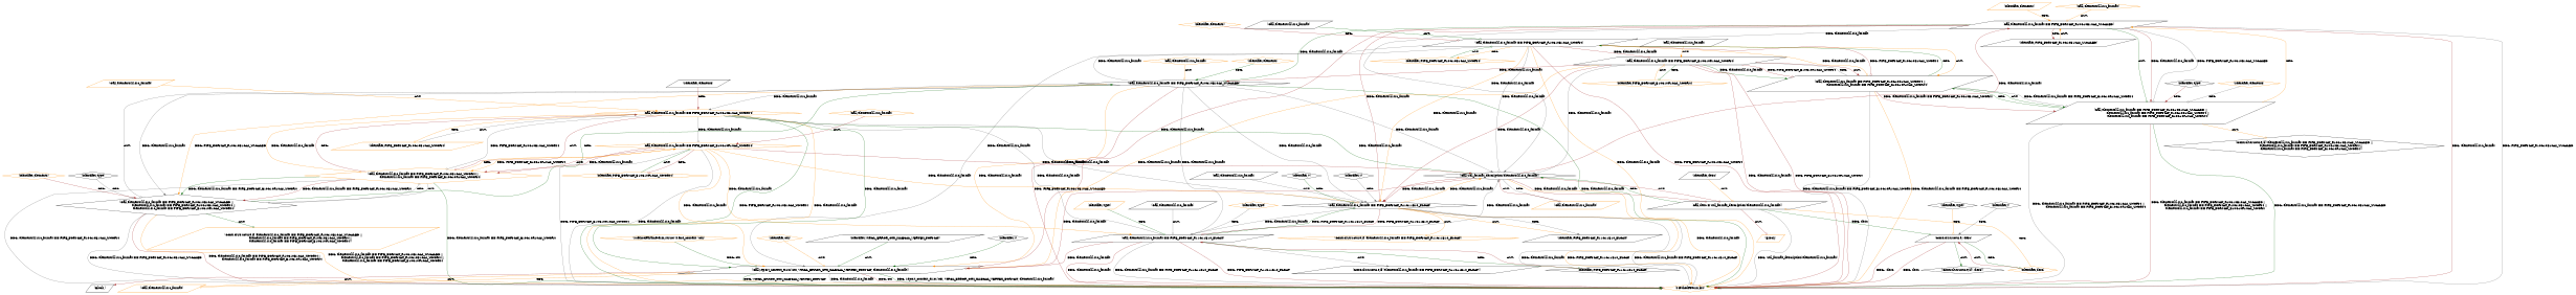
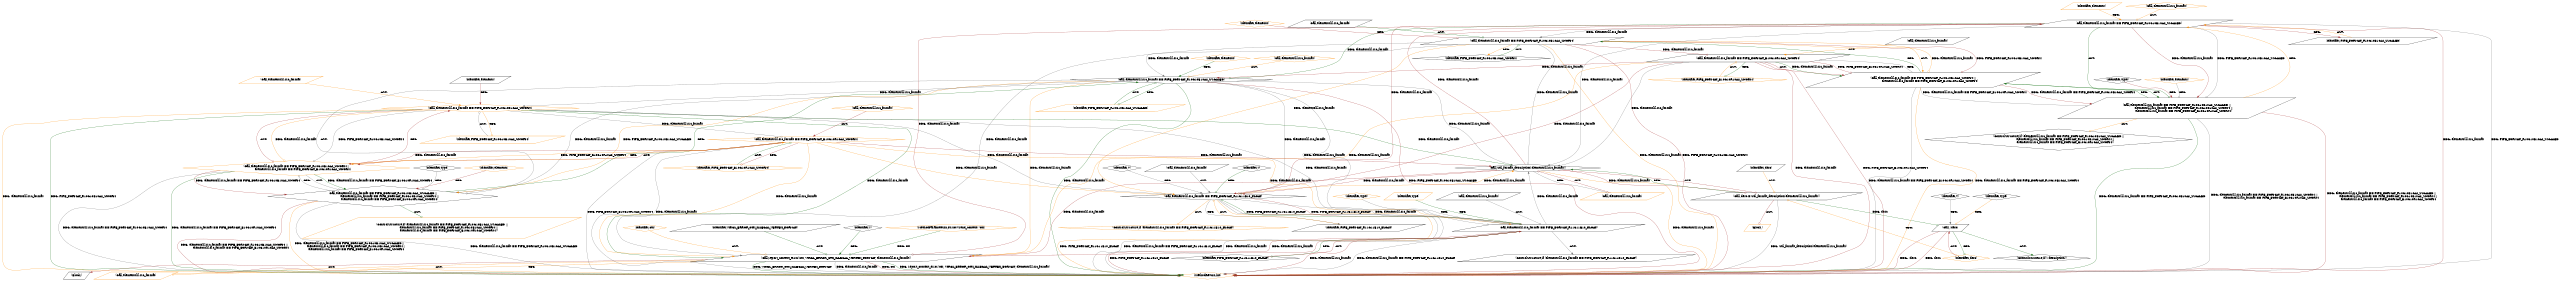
  digraph {
    node [color=black shape=diamond]
    edge [arrowhead=odot color=brown]
    n1 [label="(Call,elements[i].src_format == PIPE_FORMAT_R10G10B10A2_SSCALED)" shape=parallelogram]
    n2 [label="(Call,util_format_description(elements[i].src_format))"]
    n3 [label="(Call,elements[i].src_format == PIPE_FORMAT_R10G10B10A2_SNORM)" shape=parallelogram]
    n4 [label="(Call,elements[i].src_format == PIPE_FORMAT_R10G10B10A2_USCALED)"]
    n5 [label="(Call,elements[i].src_format == PIPE_FORMAT_R11G11B10_FLOAT)"]
    n6 [label="(Call,elements[i].src_format == PIPE_FORMAT_R10G10B10A2_SSCALED ||\n               elements[i].src_format == PIPE_FORMAT_R10G10B10A2_SNORM ||\n               elements[i].src_format == PIPE_FORMAT_B10G10R10A2_SNORM)" shape=parallelogram]
    n7 [label="(Call,report_context_error(ctx, VIRGL_ERROR_CTX_ILLEGAL_VERTEX_FORMAT, elements[i].src_format))" shape=parallelogram]
    n8 [label="(Identifier,PIPE_FORMAT_R10G10B10A2_SSCALED)" shape=parallelogram]
    n9 [color=darkorange label="(MethodReturn,int)"]
    n10 [label="(Call,desc = util_format_description(elements[i].src_format))" shape=parallelogram]
    n11 [color=darkorange label="(Call,elements[i].src_format)" shape=parallelogram]
    n12 [label="(Call,elements[i].src_format == PIPE_FORMAT_B10G10R10A2_SNORM)" shape=parallelogram]
    n13 [label="(Call,elements[i].src_format == PIPE_FORMAT_R10G10B10A2_SNORM ||\n               elements[i].src_format == PIPE_FORMAT_B10G10R10A2_SNORM)" shape=parallelogram]
-   n14 [color=darkorange label="(Identifier,PIPE_FORMAT_R10G10B10A2_SNORM)"]
+   n14 [label="(Identifier,PIPE_FORMAT_R10G10B10A2_SNORM)"]
    n15 [color=darkorange label="(Call,elements[i].src_format == PIPE_FORMAT_R10G10B10A2_UNORM)"]
    n16 [label="(Call,elements[i].src_format == PIPE_FORMAT_R11G11B10_FLOAT)" shape=parallelogram]
    n17 [label="(Call,elements[i].src_format == PIPE_FORMAT_R10G10B10A2_USCALED ||\n               elements[i].src_format == PIPE_FORMAT_R10G10B10A2_UNORM ||\n               elements[i].src_format == PIPE_FORMAT_B10G10R10A2_UNORM)"]
+   n18 [color=darkorange label="(Identifier,PIPE_FORMAT_R10G10B10A2_USCALED)" shape=parallelogram]
    n19 [label="(Identifier,PIPE_FORMAT_R11G11B10_FLOAT)" shape=parallelogram]
    n20 [color=darkorange label="(ControlStructure,if (elements[i].src_format == PIPE_FORMAT_R11G11B10_FLOAT))"]
    n21 [label="(ControlStructure,if (elements[i].src_format == PIPE_FORMAT_R10G10B10A2_SSCALED ||\n               elements[i].src_format == PIPE_FORMAT_R10G10B10A2_SNORM ||\n               elements[i].src_format == PIPE_FORMAT_B10G10R10A2_SNORM))"]
    n22 [label="(Block,)" shape=parallelogram]
    n23 [color=darkorange label="(Call,elements[i].src_format)" shape=parallelogram]
-   n24 [label="(ControlStructure,!desc)" shape=parallelogram]
+   n24 [label="(Call,!desc)" shape=parallelogram]
    n25 [color=darkorange label="(Block,)" shape=parallelogram]
    n26 [color=darkorange label="(Identifier,PIPE_FORMAT_B10G10R10A2_SNORM)"]
    n27 [color=darkorange label="(Call,elements[i].src_format == PIPE_FORMAT_B10G10R10A2_UNORM)"]
    n28 [color=darkorange label="(Call,elements[i].src_format == PIPE_FORMAT_R10G10B10A2_UNORM ||\n               elements[i].src_format == PIPE_FORMAT_B10G10R10A2_UNORM)"]
    n29 [color=darkorange label="(Identifier,PIPE_FORMAT_R10G10B10A2_UNORM)" shape=parallelogram]
    n30 [color=darkorange label="(Identifier,PIPE_FORMAT_B10G10R10A2_UNORM)"]
    n31 [label="(ControlStructure,if (elements[i].src_format == PIPE_FORMAT_R11G11B10_FLOAT))" shape=parallelogram]
    n32 [label="(Identifier,PIPE_FORMAT_R11G11B10_FLOAT)"]
    n33 [color=darkorange label="(ControlStructure,if (elements[i].src_format == PIPE_FORMAT_R10G10B10A2_USCALED ||\n               elements[i].src_format == PIPE_FORMAT_R10G10B10A2_UNORM ||\n               elements[i].src_format == PIPE_FORMAT_B10G10R10A2_UNORM))" shape=parallelogram]
    n34 [color=darkorange label="(Identifier,desc)"]
-   n35 [label="(ControlStructure,if (!desc))"]
+   n35 [label="(ControlStructure,if (!description))"]
    n36 [label="(Identifier,type)"]
    n37 [color=darkorange label="(Identifier,elements)" shape=parallelogram]
    n38 [color=darkorange label="(Identifier,elements)"]
    n39 [color=darkorange label="(Identifier,type)"]
    n40 [color=darkorange label="(Identifier,ctx)"]
    n41 [color=darkorange label="(Call,elements[i].src_format)" shape=parallelogram]
    n42 [label="(Identifier,VIRGL_ERROR_CTX_ILLEGAL_VERTEX_FORMAT)" shape=parallelogram]
    n43 [label="(Identifier,desc)" shape=parallelogram]
    n44 [label="(Identifier,v)"]
    n45 [label="(Identifier,v)"]
    n46 [color=darkorange label="(Identifier,elements)"]
    n47 [color=darkorange label="(Call,elements[i].src_format)"]
    n48 [color=darkorange label="(MethodParameterIn,struct vrend_context *ctx)"]
    n49 [label="(Call,elements[i].src_format)" shape=parallelogram]
    n50 [label="(Identifier,v)"]
    n51 [color=darkorange label="(Identifier,type)" shape=parallelogram]
    n52 [color=darkorange label="(Call,elements[i].src_format)"]
    n53 [label="(Call,elements[i].src_format)" shape=parallelogram]
    n54 [label="(Identifier,type)"]
    n55 [label="(Call,elements[i].src_format)" shape=parallelogram]
    n56 [label="(Identifier,v)"]
    n57 [label="(Call,elements[i].src_format)" shape=parallelogram]
    n58 [label="(Identifier,elements)" shape=parallelogram]
    n59 [label="(Identifier,type)"]
    n60 [color=darkorange label="(Identifier,elements)"]
    n61 [color=darkorange label="(Call,elements[i].src_format)"]
    n62 [color=darkorange label="(Identifier,elements)"]
    n1 -> n2 [arrowhead=normal color=gray40 label="DDG: elements[i].src_format"]
    n1 -> n3 [arrowhead=normal color=gray40 label="DDG: elements[i].src_format"]
    n1 -> n4 [color=darkgreen label="DDG: elements[i].src_format"]
    n1 -> n5 [label="DDG: elements[i].src_format"]
    n1 -> n6 [color=darkgreen label="AST: "]
    n1 -> n6 [arrowhead=normal label="DDG: elements[i].src_format"]
    n1 -> n6 [color=gray40 label="DDG: PIPE_FORMAT_R10G10B10A2_SSCALED"]
    n1 -> n7 [label="DDG: elements[i].src_format"]
    n1 -> n8 [arrowhead=normal label="CFG: "]
    n1 -> n9 [arrowhead=normal label="DDG: elements[i].src_format"]
    n1 -> n9 [arrowhead=normal color=gray40 label="DDG: PIPE_FORMAT_R10G10B10A2_SSCALED"]
    n2 -> n1 [arrowhead=normal label="DDG: elements[i].src_format"]
    n2 -> n5 [arrowhead=normal label="DDG: elements[i].src_format"]
    n2 -> n7 [label="DDG: elements[i].src_format"]
    n2 -> n9 [color=darkorange label="DDG: elements[i].src_format"]
    n2 -> n10 [label="AST: "]
    n2 -> n10 [label="DDG: elements[i].src_format"]
    n2 -> n11 [color=gray40 label="CFG: "]
    n3 -> n2 [color=gray40 label="DDG: elements[i].src_format"]
    n3 -> n4 [arrowhead=normal color=gray40 label="DDG: elements[i].src_format"]
    n3 -> n5 [arrowhead=normal color=darkorange label="DDG: elements[i].src_format"]
    n3 -> n7 [arrowhead=normal color=gray40 label="DDG: elements[i].src_format"]
    n3 -> n9 [arrowhead=normal color=darkorange label="DDG: elements[i].src_format"]
    n3 -> n9 [label="DDG: PIPE_FORMAT_R10G10B10A2_SNORM"]
    n3 -> n12 [label="DDG: elements[i].src_format"]
    n3 -> n13 [arrowhead=normal color=darkorange label="AST: "]
    n3 -> n13 [color=darkorange label="DDG: elements[i].src_format"]
    n3 -> n13 [label="DDG: PIPE_FORMAT_R10G10B10A2_SNORM"]
    n3 -> n14 [arrowhead=normal color=darkorange label="CFG: "]
    n4 -> n2 [arrowhead=normal color=gray40 label="DDG: elements[i].src_format"]
    n4 -> n5 [arrowhead=normal color=gray40 label="DDG: elements[i].src_format"]
    n4 -> n7 [arrowhead=normal color=darkorange label="DDG: elements[i].src_format"]
    n4 -> n9 [label="DDG: PIPE_FORMAT_R10G10B10A2_USCALED"]
    n4 -> n9 [arrowhead=normal color=darkgreen label="DDG: elements[i].src_format"]
    n4 -> n15 [arrowhead=normal color=gray40 label="DDG: elements[i].src_format"]
    n4 -> n16 [color=gray40 label="DDG: elements[i].src_format"]
    n4 -> n17 [color=gray40 label="AST: "]
    n4 -> n17 [arrowhead=normal color=gray40 label="DDG: elements[i].src_format"]
    n4 -> n17 [arrowhead=normal color=darkorange label="DDG: PIPE_FORMAT_R10G10B10A2_USCALED"]
+   n4 -> n18 [color=darkgreen label="CFG: "]
    n5 -> n2 [arrowhead=normal color=darkorange label="DDG: elements[i].src_format"]
    n5 -> n9 [arrowhead=normal color=darkorange label="DDG: PIPE_FORMAT_R11G11B10_FLOAT"]
    n5 -> n9 [color=gray40 label="DDG: elements[i].src_format == PIPE_FORMAT_R11G11B10_FLOAT"]
    n5 -> n9 [color=gray40 label="DDG: elements[i].src_format"]
    n5 -> n16 [label="DDG: PIPE_FORMAT_R11G11B10_FLOAT"]
    n5 -> n19 [arrowhead=normal color=gray40 label="CFG: "]
    n5 -> n20 [color=darkorange label="AST: "]
    n6 -> n1 [arrowhead=normal color=darkorange label="CFG: "]
    n6 -> n9 [arrowhead=normal label="DDG: elements[i].src_format == PIPE_FORMAT_R10G10B10A2_SSCALED ||\n               elements[i].src_format == PIPE_FORMAT_R10G10B10A2_SNORM ||\n               elements[i].src_format == PIPE_FORMAT_B10G10R10A2_SNORM"]
    n6 -> n9 [arrowhead=normal color=darkgreen label="DDG: elements[i].src_format == PIPE_FORMAT_R10G10B10A2_SSCALED"]
    n6 -> n9 [color=gray40 label="DDG: elements[i].src_format == PIPE_FORMAT_R10G10B10A2_SNORM ||\n               elements[i].src_format == PIPE_FORMAT_B10G10R10A2_SNORM"]
    n6 -> n13 [arrowhead=normal color=darkgreen label="CFG: "]
    n6 -> n21 [color=darkorange label="AST: "]
    n7 -> n9 [arrowhead=normal color=darkgreen label="DDG: VIRGL_ERROR_CTX_ILLEGAL_VERTEX_FORMAT"]
    n7 -> n9 [arrowhead=normal color=gray40 label="DDG: elements[i].src_format"]
    n7 -> n9 [label="DDG: ctx"]
    n7 -> n9 [color=darkgreen label="DDG: report_context_error(ctx, VIRGL_ERROR_CTX_ILLEGAL_VERTEX_FORMAT, elements[i].src_format)"]
    n7 -> n22 [arrowhead=normal label="AST: "]
    n7 -> n23 [color=darkorange label="CFG: "]
    n8 -> n1 [arrowhead=normal color=darkorange label="AST: "]
    n10 -> n2 [arrowhead=normal color=darkgreen label="CFG: "]
    n10 -> n9 [color=gray40 label="DDG: util_format_description(elements[i].src_format)"]
    n10 -> n24 [color=darkgreen label="DDG: desc"]
    n10 -> n25 [label="AST: "]
    n11 -> n2 [label="AST: "]
    n12 -> n2 [arrowhead=normal color=gray40 label="DDG: elements[i].src_format"]
    n12 -> n4 [arrowhead=normal label="DDG: elements[i].src_format"]
    n12 -> n5 [arrowhead=normal label="DDG: elements[i].src_format"]
    n12 -> n7 [color=darkorange label="DDG: elements[i].src_format"]
    n12 -> n9 [arrowhead=normal label="DDG: elements[i].src_format"]
    n12 -> n9 [arrowhead=normal label="DDG: PIPE_FORMAT_B10G10R10A2_SNORM"]
    n12 -> n13 [arrowhead=normal label="AST: "]
    n12 -> n13 [arrowhead=normal color=darkgreen label="DDG: elements[i].src_format"]
    n12 -> n13 [label="DDG: PIPE_FORMAT_B10G10R10A2_SNORM"]
    n12 -> n26 [color=darkgreen label="CFG: "]
    n13 -> n3 [arrowhead=normal color=darkgreen label="CFG: "]
    n13 -> n6 [arrowhead=normal color=darkgreen label="AST: "]
    n13 -> n6 [arrowhead=normal label="DDG: elements[i].src_format == PIPE_FORMAT_R10G10B10A2_SNORM"]
    n13 -> n6 [color=gray40 label="DDG: elements[i].src_format == PIPE_FORMAT_B10G10R10A2_SNORM"]
    n13 -> n9 [color=gray40 label="DDG: elements[i].src_format == PIPE_FORMAT_B10G10R10A2_SNORM"]
    n13 -> n9 [color=darkorange label="DDG: elements[i].src_format == PIPE_FORMAT_R10G10B10A2_SNORM"]
    n13 -> n12 [color=gray40 label="CFG: "]
    n14 -> n3 [color=darkgreen label="AST: "]
    n15 -> n2 [color=darkgreen label="DDG: elements[i].src_format"]
    n15 -> n5 [color=gray40 label="DDG: elements[i].src_format"]
    n15 -> n7 [arrowhead=normal color=darkgreen label="DDG: elements[i].src_format"]
    n15 -> n9 [color=darkorange label="DDG: elements[i].src_format"]
    n15 -> n9 [color=darkgreen label="DDG: PIPE_FORMAT_R10G10B10A2_UNORM"]
    n15 -> n16 [color=gray40 label="DDG: elements[i].src_format"]
    n15 -> n27 [color=gray40 label="DDG: elements[i].src_format"]
    n15 -> n28 [label="AST: "]
    n15 -> n28 [color=darkorange label="DDG: elements[i].src_format"]
    n15 -> n28 [color=gray40 label="DDG: PIPE_FORMAT_R10G10B10A2_UNORM"]
    n15 -> n29 [color=darkorange label="CFG: "]
    n16 -> n2 [arrowhead=normal color=gray40 label="DDG: elements[i].src_format"]
    n16 -> n5 [color=gray40 label="DDG: elements[i].src_format"]
    n16 -> n5 [color=darkgreen label="DDG: PIPE_FORMAT_R11G11B10_FLOAT"]
    n16 -> n7 [arrowhead=normal label="DDG: elements[i].src_format"]
    n16 -> n9 [label="DDG: PIPE_FORMAT_R11G11B10_FLOAT"]
    n16 -> n9 [arrowhead=normal label="DDG: elements[i].src_format"]
    n16 -> n9 [arrowhead=normal color=gray40 label="DDG: elements[i].src_format == PIPE_FORMAT_R11G11B10_FLOAT"]
    n16 -> n31 [arrowhead=normal color=gray40 label="AST: "]
    n16 -> n32 [color=darkgreen label="CFG: "]
    n17 -> n4 [arrowhead=normal color=darkgreen label="CFG: "]
    n17 -> n9 [arrowhead=normal label="DDG: elements[i].src_format == PIPE_FORMAT_R10G10B10A2_UNORM ||\n               elements[i].src_format == PIPE_FORMAT_B10G10R10A2_UNORM"]
    n17 -> n9 [arrowhead=normal color=darkorange label="DDG: elements[i].src_format == PIPE_FORMAT_R10G10B10A2_USCALED ||\n               elements[i].src_format == PIPE_FORMAT_R10G10B10A2_UNORM ||\n               elements[i].src_format == PIPE_FORMAT_B10G10R10A2_UNORM"]
    n17 -> n9 [arrowhead=normal color=gray40 label="DDG: elements[i].src_format == PIPE_FORMAT_R10G10B10A2_USCALED"]
    n17 -> n28 [color=gray40 label="CFG: "]
    n17 -> n33 [color=darkgreen label="AST: "]
+   n18 -> n4 [color=darkgreen label="AST: "]
    n19 -> n5 [color=darkorange label="AST: "]
    n23 -> n7 [color=darkorange label="AST: "]
    n24 -> n9 [arrowhead=normal label="DDG: desc"]
    n24 -> n9 [label="DDG: !desc"]
    n24 -> n34 [color=darkgreen label="CFG: "]
    n24 -> n35 [arrowhead=normal color=darkgreen label="AST: "]
    n26 -> n12 [color=darkorange label="AST: "]
    n27 -> n2 [arrowhead=normal label="DDG: elements[i].src_format"]
    n27 -> n5 [color=darkorange label="DDG: elements[i].src_format"]
    n27 -> n7 [arrowhead=normal color=darkorange label="DDG: elements[i].src_format"]
    n27 -> n9 [color=gray40 label="DDG: PIPE_FORMAT_B10G10R10A2_UNORM"]
    n27 -> n9 [arrowhead=normal color=gray40 label="DDG: elements[i].src_format"]
    n27 -> n16 [arrowhead=normal color=darkorange label="DDG: elements[i].src_format"]
    n27 -> n28 [arrowhead=normal label="AST: "]
    n27 -> n28 [arrowhead=normal label="DDG: elements[i].src_format"]
    n27 -> n28 [arrowhead=normal color=darkorange label="DDG: PIPE_FORMAT_B10G10R10A2_UNORM"]
    n27 -> n30 [label="CFG: "]
    n28 -> n9 [color=gray40 label="DDG: elements[i].src_format == PIPE_FORMAT_R10G10B10A2_UNORM"]
    n28 -> n9 [arrowhead=normal color=darkgreen label="DDG: elements[i].src_format == PIPE_FORMAT_B10G10R10A2_UNORM"]
    n28 -> n15 [arrowhead=normal label="CFG: "]
    n28 -> n17 [color=gray40 label="AST: "]
    n28 -> n17 [arrowhead=normal label="DDG: elements[i].src_format == PIPE_FORMAT_R10G10B10A2_UNORM"]
    n28 -> n17 [arrowhead=normal color=darkgreen label="DDG: elements[i].src_format == PIPE_FORMAT_B10G10R10A2_UNORM"]
    n28 -> n27 [arrowhead=normal color=darkorange label="CFG: "]
    n29 -> n15 [color=gray40 label="AST: "]
    n30 -> n27 [color=darkgreen label="AST: "]
    n32 -> n16 [arrowhead=normal label="AST: "]
    n34 -> n10 [color=darkorange label="CFG: "]
    n34 -> n24 [arrowhead=normal label="AST: "]
    n36 -> n17 [color=gray40 label="CFG: "]
    n37 -> n1 [arrowhead=normal color=darkorange label="CFG: "]
    n38 -> n4 [arrowhead=normal color=darkgreen label="CFG: "]
    n39 -> n16 [color=gray40 label="CFG: "]
    n40 -> n7 [color=darkorange label="AST: "]
    n41 -> n15 [arrowhead=normal color=darkorange label="AST: "]
    n42 -> n7 [color=darkgreen label="AST: "]
    n43 -> n10 [color=darkorange label="AST: "]
    n44 -> n5 [arrowhead=normal color=gray40 label="CFG: "]
    n45 -> n7 [arrowhead=normal color=darkgreen label="CFG: "]
    n46 -> n17 [arrowhead=normal label="CFG: "]
    n47 -> n27 [arrowhead=normal label="AST: "]
    n48 -> n7 [color=darkgreen label="DDG: ctx"]
    n49 -> n12 [arrowhead=normal color=darkorange label="AST: "]
    n50 -> n24 [arrowhead=normal color=gray40 label="CFG: "]
    n51 -> n16 [color=darkgreen label="CFG: "]
    n52 -> n1 [color=darkorange label="AST: "]
    n53 -> n5 [arrowhead=normal color=gray40 label="AST: "]
    n54 -> n6 [arrowhead=normal label="CFG: "]
    n55 -> n3 [color=darkgreen label="AST: "]
    n56 -> n5 [color=darkgreen label="CFG: "]
    n57 -> n16 [color=gray40 label="AST: "]
    n58 -> n15 [arrowhead=normal label="CFG: "]
    n59 -> n24 [color=darkorange label="CFG: "]
    n60 -> n6 [color=gray40 label="CFG: "]
    n61 -> n4 [color=darkorange label="AST: "]
    n62 -> n3 [label="CFG: "]
  }
